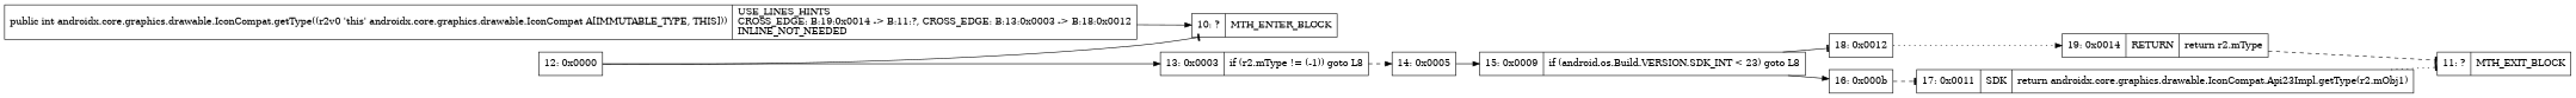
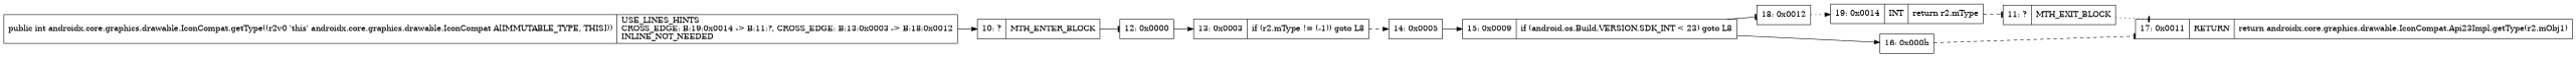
  digraph {
    rankdir=LR
    node [shape=record]
    edge [arrowhead=normal style=solid]
    n1 [label="{10\:\ ?|MTH_ENTER_BLOCK\l}"]
    n2 [label="{12\:\ 0x0000}"]
    n3 [label="{13\:\ 0x0003|if (r2.mType != (\-1)) goto L8\l}"]
    n4 [label="{14\:\ 0x0005}"]
    n5 [label="{15\:\ 0x0009|if (android.os.Build.VERSION.SDK_INT \< 23) goto L8\l}"]
    n6 [label="{18\:\ 0x0012}"]
-   n7 [label="{19\:\ 0x0014|RETURN\l|return r2.mType\l}"]
+   n7 [label="{19\:\ 0x0014|INT\l|return r2.mType\l}"]
    n8 [label="{16\:\ 0x000b}"]
-   n9 [label="{17\:\ 0x0011|SDK\l|return androidx.core.graphics.drawable.IconCompat.Api23Impl.getType(r2.mObj1)\l}"]
+   n9 [label="{17\:\ 0x0011|RETURN\l|return androidx.core.graphics.drawable.IconCompat.Api23Impl.getType(r2.mObj1)\l}"]
    n10 [label="{11\:\ ?|MTH_EXIT_BLOCK\l}"]
    n11 [label="{public int androidx.core.graphics.drawable.IconCompat.getType((r2v0 'this' androidx.core.graphics.drawable.IconCompat A[IMMUTABLE_TYPE, THIS]))  | USE_LINES_HINTS\lCROSS_EDGE: B:19:0x0014 \-\> B:11:?, CROSS_EDGE: B:13:0x0003 \-\> B:18:0x0012\lINLINE_NOT_NEEDED\l}"]
-   n2 -> n1 [arrowhead=tee]
+   n1 -> n2 [arrowhead=tee]
    n2 -> n3
    n3 -> n4 [style=dashed]
    n4 -> n5
    n5 -> n6 [arrowhead=tee]
    n5 -> n8
    n6 -> n7 [style=dotted]
    n7 -> n10 [arrowhead=tee style=dashed]
    n8 -> n9 [arrowhead=tee style=dashed]
-   n9 -> n10 [arrowhead=tee style=dotted]
+   n10 -> n9 [arrowhead=tee style=dotted]
    n11 -> n1
  }
